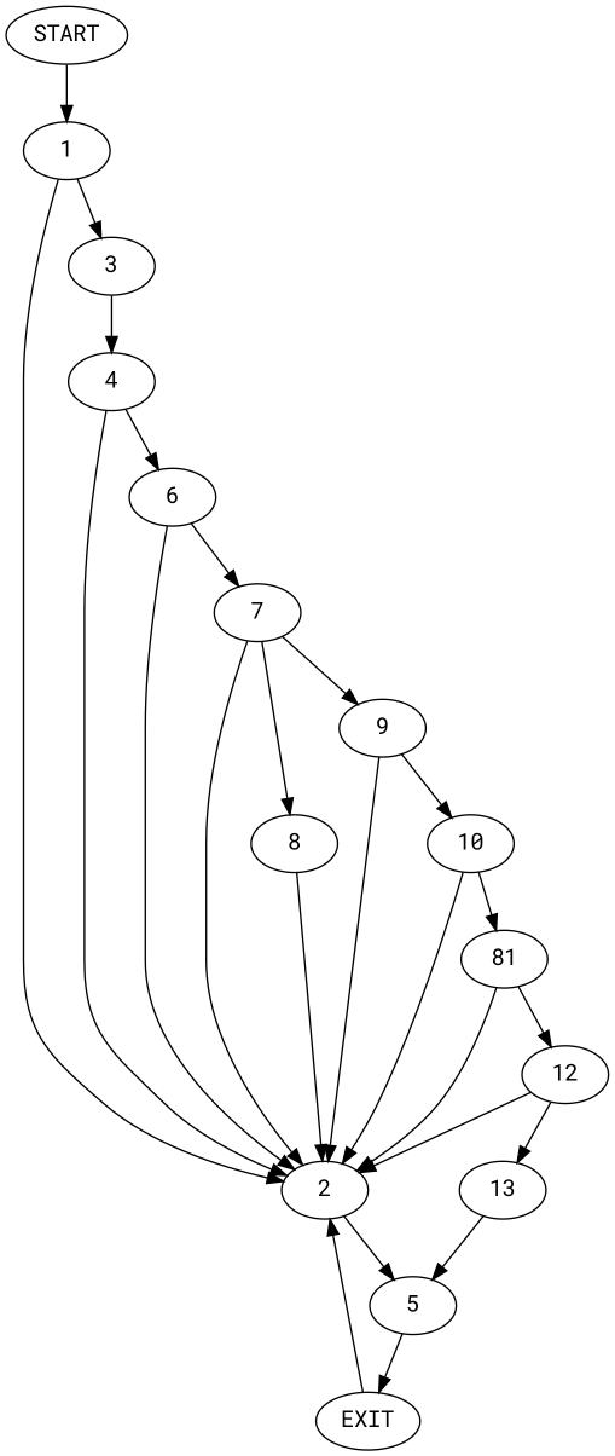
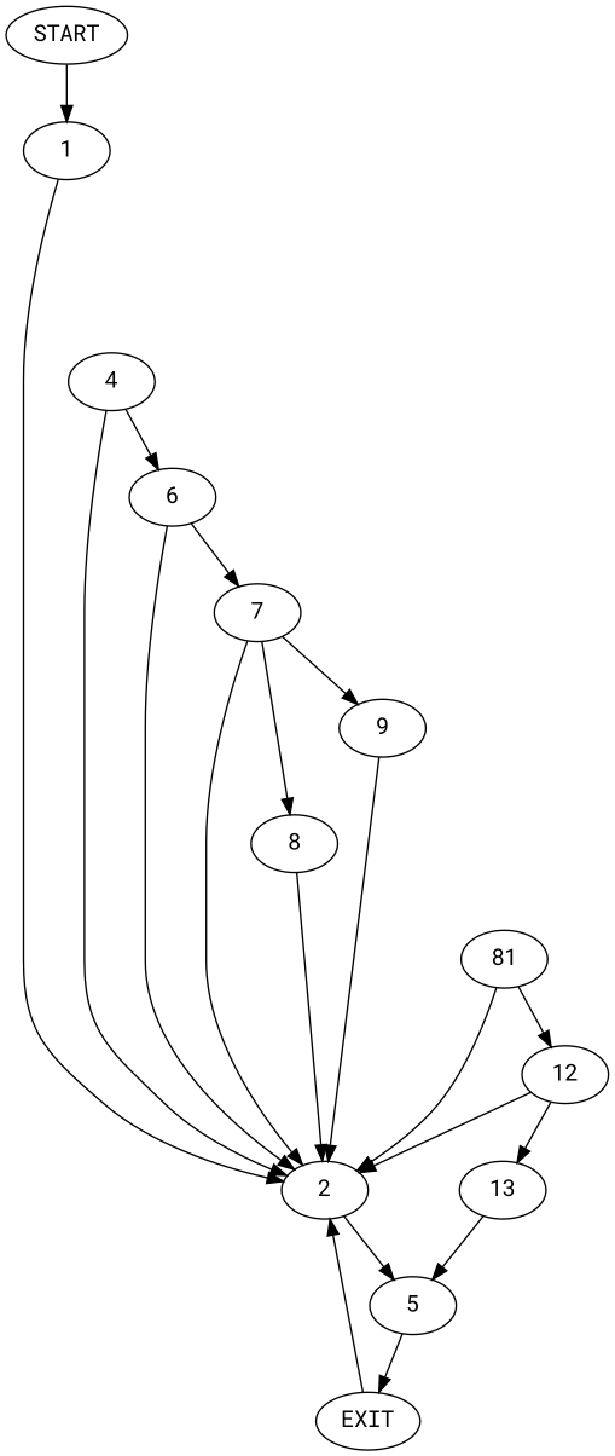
  digraph {
    fontname="Roboto Mono"
    node [fontname="Roboto Mono"]
    edge [fontname="Roboto Mono"]
    n1 [label=START]
    1
    2
-   3
    n5 [label=EXIT]
    5
    4
    6
    7
    8
    9
-   10
    n13 [label=81]
    12
    13
    n1 -> 1
    1 -> 2
-   1 -> 3
    2 -> 5
-   3 -> 4
    n5 -> 2
    5 -> n5
    4 -> 2
    4 -> 6
    6 -> 2
    6 -> 7
    7 -> 2
    7 -> 8
    7 -> 9
    8 -> 2
    9 -> 2
-   9 -> 10
-   10 -> 2
-   10 -> n13
    n13 -> 2
    n13 -> 12
    12 -> 2
    12 -> 13
    13 -> 5
  }
